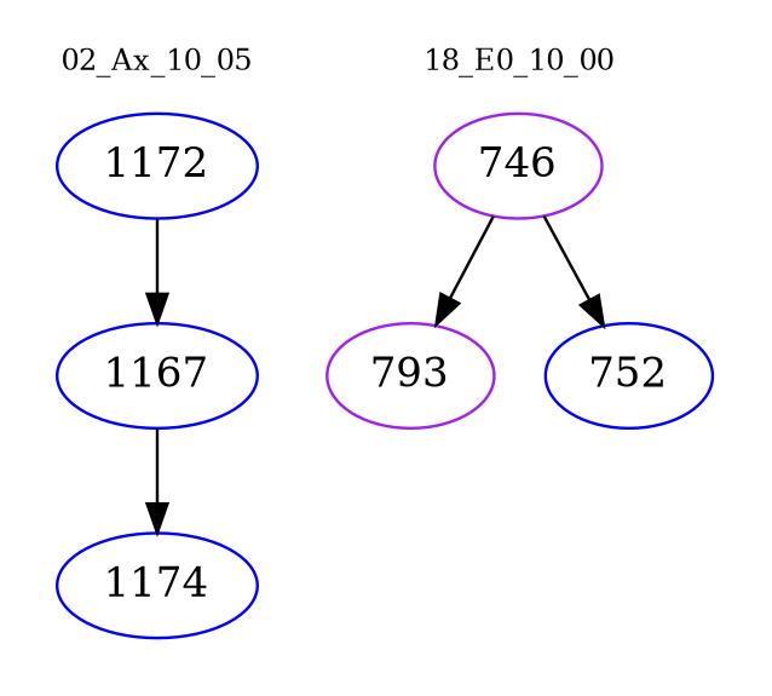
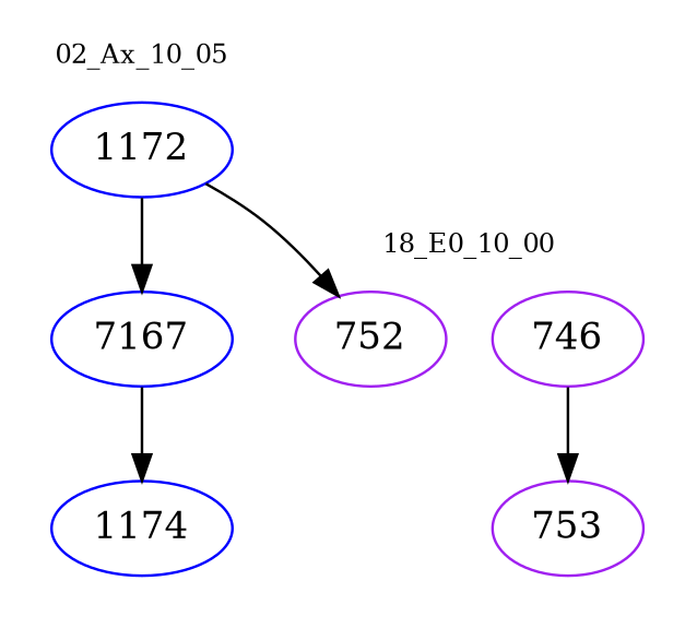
  digraph {
    node [color=blue]
    edge [color=black]
-   n1 [label=1167]
+   n1 [label=7167]
    n2 [label=1172]
    n3 [label=1174]
    n4 [color=purple label=746]
-   n5 [color=purple label=793]
-   n6 [label=752]
+   n5 [color=purple label=753]
+   n6 [color=purple label=752]
    subgraph cluster_1 {
      color=white
      fontsize=10
      label="02_Ax_10_05"
      n1
      n2
      n3
    }
    subgraph cluster_2 {
      color=white
      fontsize=10
      label="18_E0_10_00"
      n4
      n5
      n6
    }
    n1 -> n3
    n2 -> n1
    n4 -> n5
-   n4 -> n6
+   n2 -> n6
  }
